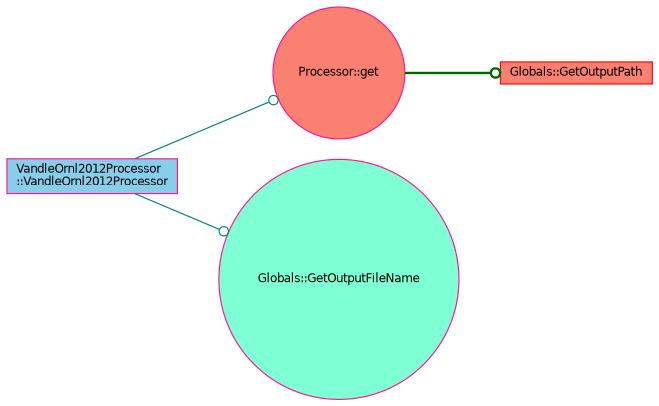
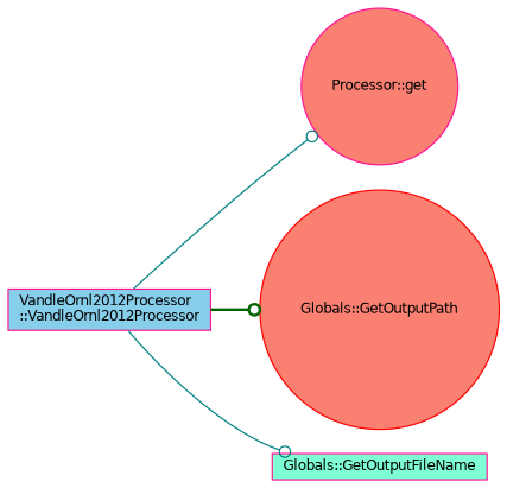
  digraph {
    rankdir=LR
    node [color=deeppink fillcolor=salmon fontname=Helvetica fontsize=10 shape=box style=filled]
    edge [arrowhead=odot color=teal fontname=Helvetica fontsize=10 labelfontname=Helvetica labelfontsize=10 style=solid]
    n1 [fillcolor=skyblue fontcolor=black height=0.2 label="VandleOrnl2012Processor\l::VandleOrnl2012Processor" width=0.4]
    n2 [height=0.2 label="Processor::get" shape=circle width=0.4]
-   n3 [color=red height=0.2 label="Globals::GetOutputPath" width=0.4]
-   n4 [fillcolor=aquamarine height=0.2 label="Globals::GetOutputFileName" shape=circle width=0.4]
+   n3 [color=red height=0.2 label="Globals::GetOutputPath" shape=circle width=0.4]
+   n4 [fillcolor=aquamarine height=0.2 label="Globals::GetOutputFileName" width=0.4]
    n1 -> n2
-   n2 -> n3 [color=darkgreen style=bold]
+   n1 -> n3 [color=darkgreen style=bold]
    n1 -> n4
  }
